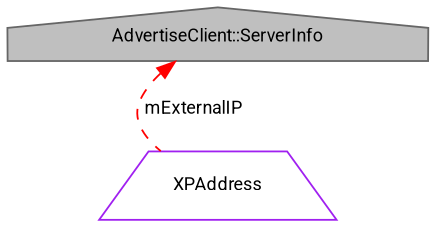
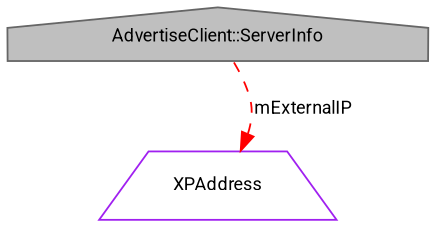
  digraph {
    fontname=Roboto
    node [fontname=Roboto fontsize=10 style=filled]
    n1 [color=gray40 fillcolor=grey75 fontcolor=black height=0.2 label="AdvertiseClient::ServerInfo" shape=house width=0.4]
    n2 [color=purple fillcolor=white height=0.2 label=XPAddress shape=trapezium width=0.4]
-   n1 -> n2 [color=red dir=back fontname=Roboto fontsize=10 label=" mExternalIP" labelfontname=Helvetica labelfontsize=10 style=dashed]
+   n2 -> n1 [color=red dir=back fontname=Roboto fontsize=10 label=" mExternalIP" labelfontname=Helvetica labelfontsize=10 style=dashed]
  }
